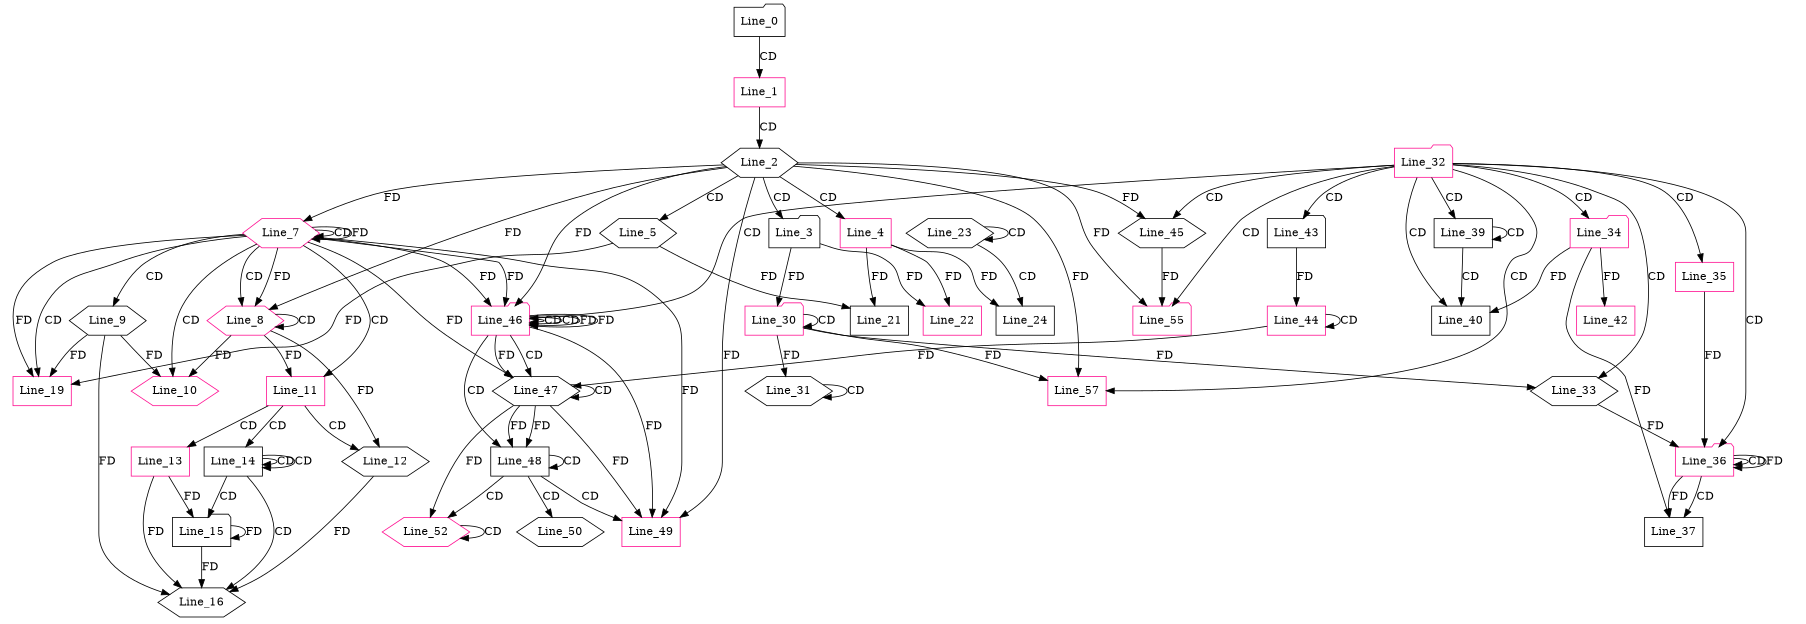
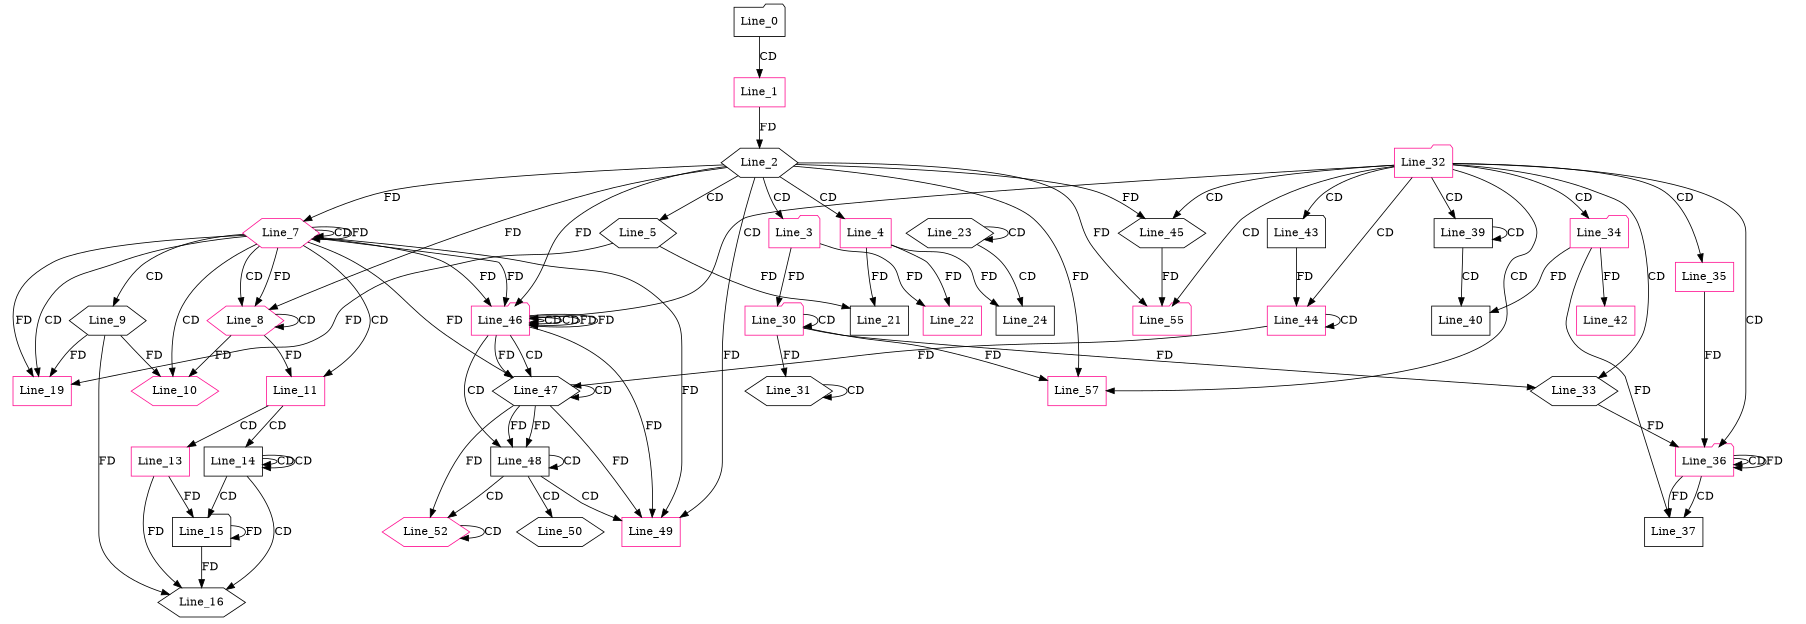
  digraph {
    node [color=deeppink shape=box]
    Line_0 [color=black shape=folder]
    Line_1
    Line_2 [color=black shape=hexagon]
-   Line_3 [color=black shape=folder]
+   Line_3 [shape=folder]
    Line_4
    Line_5 [color=black shape=hexagon]
    Line_7 [shape=hexagon]
    Line_8 [shape=hexagon]
    Line_45 [color=black shape=hexagon]
    Line_46 [shape=folder]
    Line_49
    Line_55 [shape=folder]
    Line_57
    Line_22
    Line_30 [shape=folder]
    Line_21 [color=black]
    Line_24 [color=black]
    Line_19
    Line_9 [color=black shape=hexagon]
    Line_10 [shape=hexagon]
    Line_11
    Line_47 [color=black shape=hexagon]
-   Line_12 [color=black shape=hexagon]
    Line_48 [color=black]
    Line_31 [color=black shape=hexagon]
    Line_33 [color=black shape=hexagon]
    Line_16 [color=black shape=hexagon]
    Line_13
    Line_14 [color=black]
    Line_52 [shape=hexagon]
    Line_15 [color=black shape=folder]
    Line_23 [color=black shape=hexagon]
    Line_36 [shape=folder]
    Line_32 [shape=folder]
    Line_34 [shape=folder]
    Line_35
    Line_39 [color=black]
    Line_43 [color=black shape=folder]
    Line_44
    Line_42
    Line_37 [color=black]
    Line_40 [color=black]
    Line_50 [color=black shape=hexagon]
    Line_0 -> Line_1 [label=CD]
-   Line_1 -> Line_2 [label=CD]
+   Line_1 -> Line_2 [label=FD]
    Line_2 -> Line_3 [label=CD]
    Line_2 -> Line_4 [label=CD]
    Line_2 -> Line_5 [label=CD]
    Line_2 -> Line_7 [label=FD]
    Line_2 -> Line_8 [label=FD]
    Line_2 -> Line_45 [label=FD]
    Line_2 -> Line_46 [label=FD]
    Line_2 -> Line_49 [label=FD]
    Line_2 -> Line_55 [label=FD]
    Line_2 -> Line_57 [label=FD]
    Line_3 -> Line_22 [label=FD]
    Line_3 -> Line_30 [label=FD]
    Line_4 -> Line_22 [label=FD]
    Line_4 -> Line_21 [label=FD]
    Line_4 -> Line_24 [label=FD]
    Line_5 -> Line_21 [label=FD]
    Line_5 -> Line_19 [label=FD]
    Line_7 -> Line_7 [label=CD]
    Line_7 -> Line_7 [label=FD]
    Line_7 -> Line_8 [label=CD]
    Line_7 -> Line_8 [label=FD]
    Line_7 -> Line_46 [label=FD]
    Line_7 -> Line_46 [label=FD]
    Line_7 -> Line_49 [label=FD]
    Line_7 -> Line_19 [label=CD]
    Line_7 -> Line_19 [label=FD]
    Line_7 -> Line_9 [label=CD]
    Line_7 -> Line_10 [label=CD]
    Line_7 -> Line_11 [label=CD]
    Line_7 -> Line_47 [label=FD]
    Line_8 -> Line_8 [label=CD]
    Line_8 -> Line_10 [label=FD]
    Line_8 -> Line_11 [label=FD]
-   Line_8 -> Line_12 [label=FD]
    Line_45 -> Line_55 [label=FD]
    Line_46 -> Line_46 [label=CD]
    Line_46 -> Line_46 [label=CD]
    Line_46 -> Line_46 [label=FD]
    Line_46 -> Line_46 [label=FD]
    Line_46 -> Line_49 [label=FD]
    Line_46 -> Line_47 [label=CD]
    Line_46 -> Line_47 [label=FD]
    Line_46 -> Line_48 [label=CD]
    Line_30 -> Line_57 [label=FD]
    Line_30 -> Line_30 [label=CD]
    Line_30 -> Line_31 [label=FD]
    Line_30 -> Line_33 [label=FD]
    Line_9 -> Line_19 [label=FD]
    Line_9 -> Line_10 [label=FD]
    Line_9 -> Line_16 [label=FD]
-   Line_11 -> Line_12 [label=CD]
    Line_11 -> Line_13 [label=CD]
    Line_11 -> Line_14 [label=CD]
    Line_47 -> Line_49 [label=FD]
    Line_47 -> Line_47 [label=CD]
    Line_47 -> Line_48 [label=FD]
    Line_47 -> Line_48 [label=FD]
    Line_47 -> Line_52 [label=FD]
-   Line_12 -> Line_16 [label=FD]
    Line_48 -> Line_49 [label=CD]
    Line_48 -> Line_48 [label=CD]
    Line_48 -> Line_52 [label=CD]
    Line_48 -> Line_50 [label=CD]
    Line_31 -> Line_31 [label=CD]
    Line_33 -> Line_36 [label=FD]
    Line_13 -> Line_16 [label=FD]
    Line_13 -> Line_15 [label=FD]
    Line_14 -> Line_16 [label=CD]
    Line_14 -> Line_14 [label=CD]
    Line_14 -> Line_14 [label=CD]
    Line_14 -> Line_15 [label=CD]
    Line_52 -> Line_52 [label=CD]
    Line_15 -> Line_16 [label=FD]
    Line_15 -> Line_15 [label=FD]
    Line_23 -> Line_24 [label=CD]
    Line_23 -> Line_23 [label=CD]
    Line_36 -> Line_36 [label=CD]
    Line_36 -> Line_36 [label=FD]
    Line_36 -> Line_37 [label=CD]
    Line_36 -> Line_37 [label=FD]
    Line_32 -> Line_45 [label=CD]
    Line_32 -> Line_46 [label=CD]
    Line_32 -> Line_55 [label=CD]
    Line_32 -> Line_57 [label=CD]
    Line_32 -> Line_33 [label=CD]
    Line_32 -> Line_36 [label=CD]
    Line_32 -> Line_34 [label=CD]
    Line_32 -> Line_35 [label=CD]
    Line_32 -> Line_39 [label=CD]
    Line_32 -> Line_43 [label=CD]
-   Line_32 -> Line_40 [label=CD]
+   Line_32 -> Line_44 [label=CD]
    Line_34 -> Line_42 [label=FD]
    Line_34 -> Line_37 [label=FD]
    Line_34 -> Line_40 [label=FD]
    Line_35 -> Line_36 [label=FD]
    Line_39 -> Line_39 [label=CD]
    Line_39 -> Line_40 [label=CD]
    Line_43 -> Line_44 [label=FD]
    Line_44 -> Line_47 [label=FD]
    Line_44 -> Line_44 [label=CD]
  }
